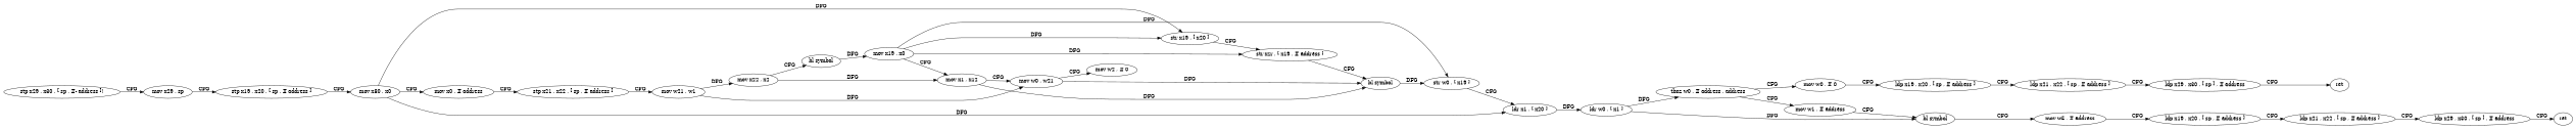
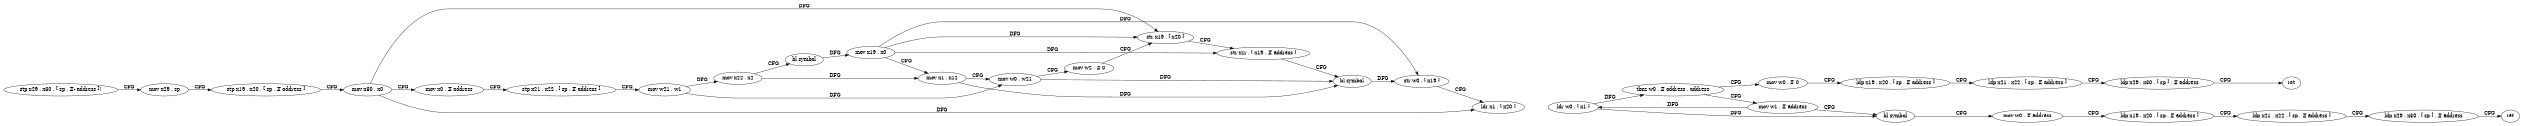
  digraph {
    rankdir=LR
    n1 [label="stp x29 , x30 , [ sp , #- address ]!"]
    n2 [label="mov x29 , sp"]
    n3 [label="stp x19 , x20 , [ sp , # address ]"]
    n4 [label="mov x80 , x0"]
    n5 [label="mov x0 , # address"]
    n6 [label="str x19 , [ x20 ]"]
    n7 [label="ldr x1 , [ x20 ]"]
    n8 [label="stp x21 , x22 , [ sp , # address ]"]
    n9 [label="str xzr , [ x19 , # address ]"]
    n10 [label="ldr w0 , [ x1 ]"]
    n11 [label="mov w21 , w1"]
    n12 [label="mov x22 , x2"]
    n13 [label="mov w0 , w21"]
    n14 [label="bl symbol"]
    n15 [label="mov x1 , x12"]
    n16 [label="bl symbol"]
    n17 [label="mov w2 , # 0"]
    n18 [label="mov x19 , x0"]
    n19 [label="str w0 , [ x19 ]"]
    n20 [label="tbnz w0 , # address , address"]
    n21 [label="bl symbol"]
    n22 [label="mov w0 , # 0"]
    n23 [label="mov w1 , # address"]
-   n24 [label="mov w5 , # address"]
+   n24 [label="mov w0 , # address"]
    n25 [label="ldp x19 , x20 , [ sp , # address ]"]
    n26 [label="ldp x21 , x22 , [ sp , # address ]"]
    n27 [label="ldp x29 , x30 , [ sp ] , # address"]
    n28 [label=ret]
    n29 [label="ldp x19 , x20 , [ sp , # address ]"]
    n30 [label="ldp x21 , x22 , [ sp , # address ]"]
    n31 [label="ldp x29 , x30 , [ sp ] , # address"]
    n32 [label=ret]
    n1 -> n2 [label=CFG]
    n2 -> n3 [label=CFG]
    n3 -> n4 [label=CFG]
    n4 -> n5 [label=CFG]
    n4 -> n6 [label=DFG]
    n4 -> n7 [label=DFG]
    n5 -> n8 [label=CFG]
    n6 -> n9 [label=CFG]
-   n7 -> n10 [label=DFG]
+   n23 -> n10 [label=DFG]
    n8 -> n11 [label=CFG]
    n9 -> n16 [label=CFG]
    n10 -> n20 [label=DFG]
    n10 -> n21 [label=DFG]
    n11 -> n12 [label=DFG]
    n11 -> n13 [label=DFG]
    n12 -> n14 [label=CFG]
    n12 -> n15 [label=DFG]
    n13 -> n16 [label=DFG]
    n13 -> n17 [label=CFG]
    n14 -> n18 [label=DFG]
    n15 -> n13 [label=CFG]
    n15 -> n16 [label=DFG]
    n16 -> n19 [label=DFG]
+   n17 -> n6 [label=CFG]
    n18 -> n6 [label=DFG]
    n18 -> n9 [label=DFG]
    n18 -> n15 [label=CFG]
    n18 -> n19 [label=DFG]
    n19 -> n7 [label=CFG]
    n20 -> n22 [label=CFG]
    n20 -> n23 [label=CFG]
    n21 -> n24 [label=CFG]
    n22 -> n25 [label=CFG]
    n23 -> n21 [label=CFG]
    n24 -> n29 [label=CFG]
    n25 -> n26 [label=CFG]
    n26 -> n27 [label=CFG]
    n27 -> n28 [label=CFG]
    n29 -> n30 [label=CFG]
    n30 -> n31 [label=CFG]
    n31 -> n32 [label=CFG]
  }
